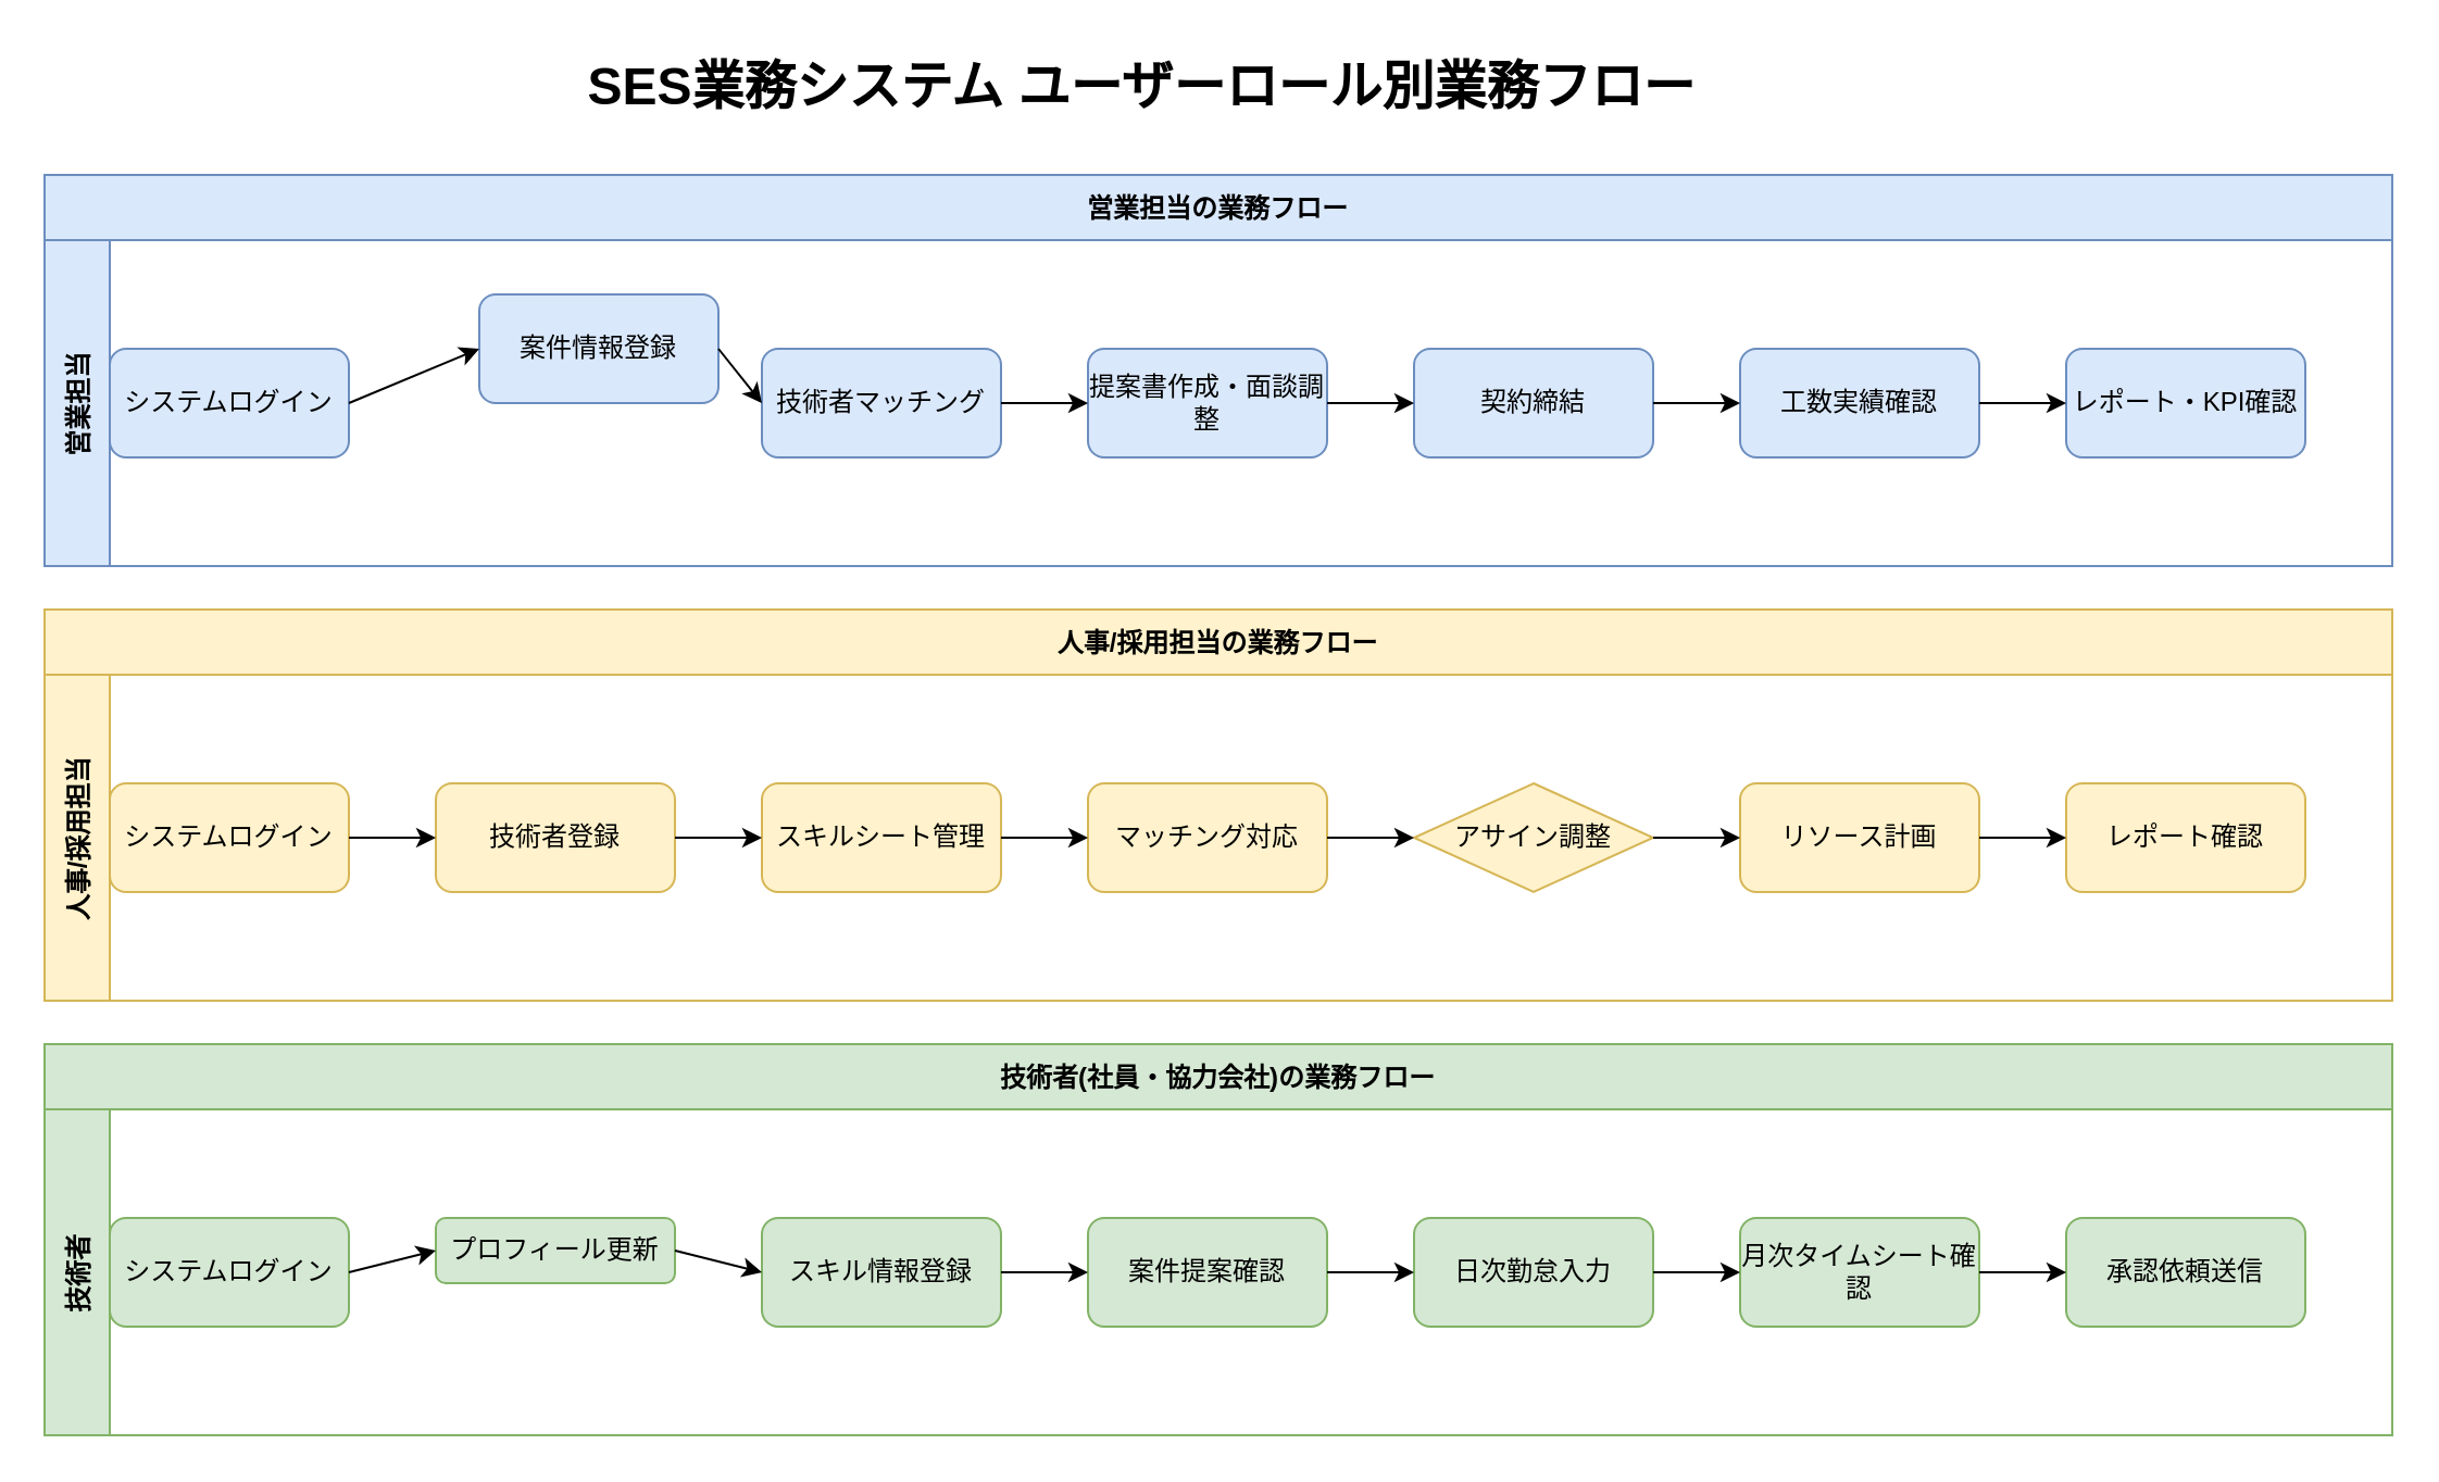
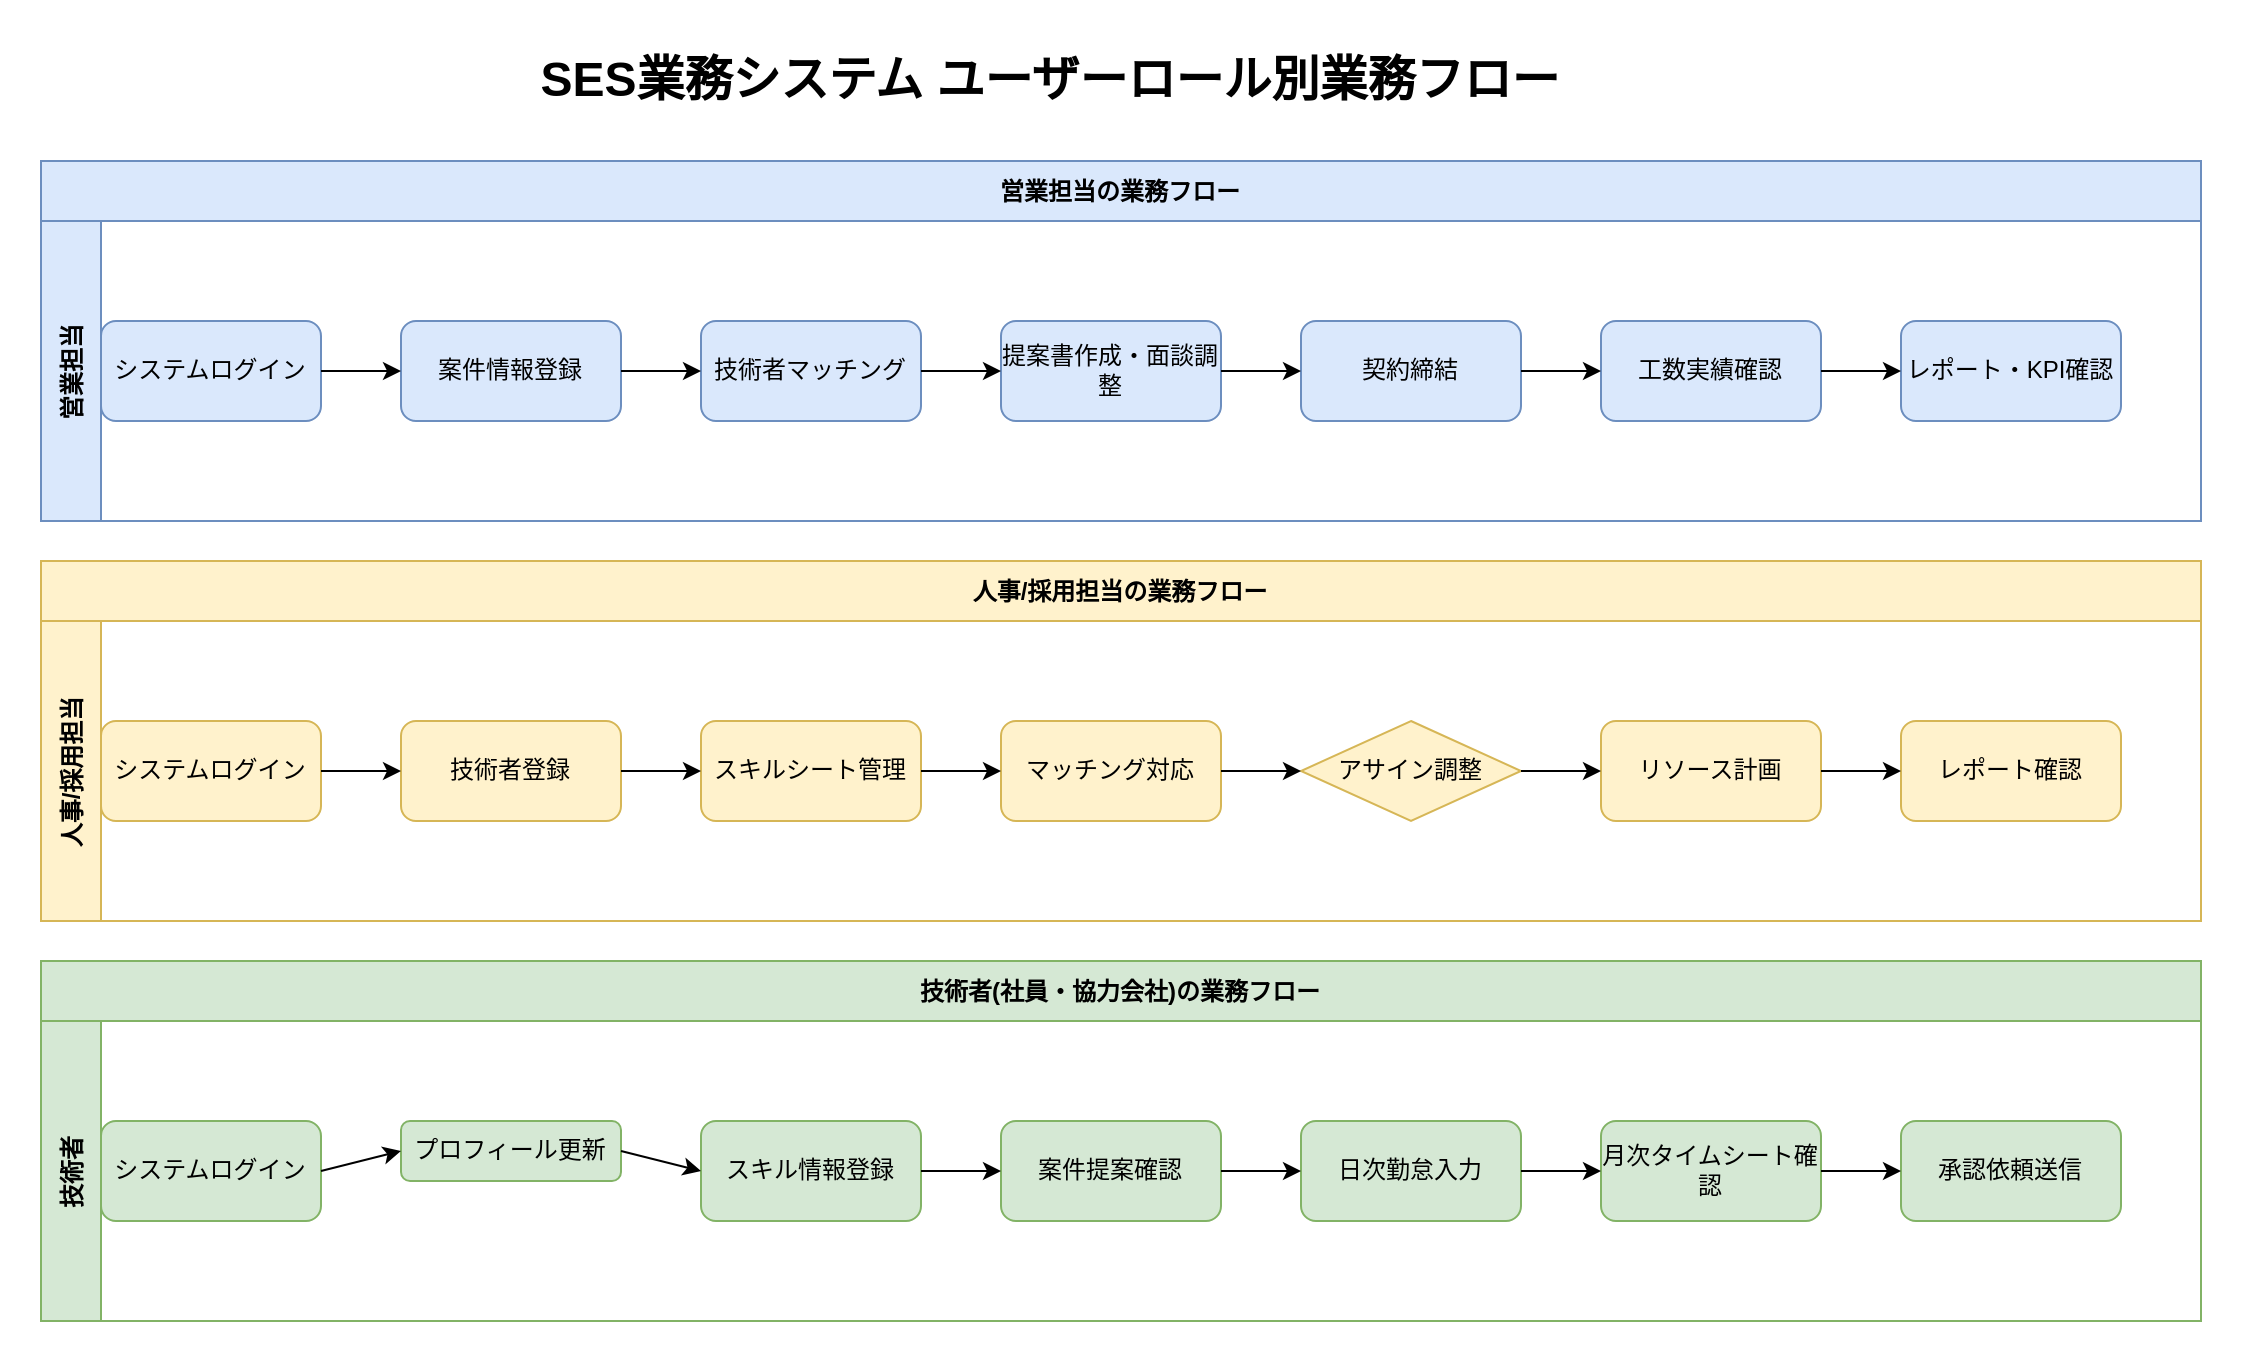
  <mxCell id="0" />
  <mxCell id="1" parent="0" />
  <mxCell id="2" value="SES業務システム ユーザーロール別業務フロー" style="text;html=1;strokeColor=none;fillColor=none;align=center;verticalAlign=middle;whiteSpace=wrap;rounded=0;fontSize=24;fontStyle=1" vertex="1" parent="1"><mxGeometry x="200" y="20" width="650" height="40" as="geometry" /></mxCell>
  <mxCell id="3" value="営業担当の業務フロー" style="swimlane;childLayout=stackLayout;resizeParent=1;resizeParentMax=0;horizontal=1;startSize=30;horizontalStack=0;fillColor=#dae8fc;strokeColor=#6c8ebf;" vertex="1" parent="1"><mxGeometry x="20" y="80" width="1080" height="180" as="geometry" /></mxCell>
  <mxCell id="4" value="営業担当" style="swimlane;startSize=30;horizontal=0;fillColor=#dae8fc;strokeColor=#6c8ebf;" vertex="1" parent="3"><mxGeometry y="30" width="1080" height="150" as="geometry" /></mxCell>
  <mxCell id="5" value="システムログイン" style="rounded=1;whiteSpace=wrap;html=1;fillColor=#dae8fc;strokeColor=#6c8ebf;" vertex="1" parent="4"><mxGeometry x="30" y="50" width="110" height="50" as="geometry" /></mxCell>
- <mxCell id="6" value="案件情報登録" style="rounded=1;whiteSpace=wrap;html=1;fillColor=#dae8fc;strokeColor=#6c8ebf;" vertex="1" parent="4"><mxGeometry x="200" y="25" width="110" height="50" as="geometry" /></mxCell>
+ <mxCell id="6" value="案件情報登録" style="rounded=1;whiteSpace=wrap;html=1;fillColor=#dae8fc;strokeColor=#6c8ebf;" vertex="1" parent="4"><mxGeometry x="180" y="50" width="110" height="50" as="geometry" /></mxCell>
  <mxCell id="7" value="技術者マッチング" style="rounded=1;whiteSpace=wrap;html=1;fillColor=#dae8fc;strokeColor=#6c8ebf;" vertex="1" parent="4"><mxGeometry x="330" y="50" width="110" height="50" as="geometry" /></mxCell>
  <mxCell id="8" value="提案書作成・面談調整" style="rounded=1;whiteSpace=wrap;html=1;fillColor=#dae8fc;strokeColor=#6c8ebf;" vertex="1" parent="4"><mxGeometry x="480" y="50" width="110" height="50" as="geometry" /></mxCell>
  <mxCell id="9" value="契約締結" style="rounded=1;whiteSpace=wrap;html=1;fillColor=#dae8fc;strokeColor=#6c8ebf;" vertex="1" parent="4"><mxGeometry x="630" y="50" width="110" height="50" as="geometry" /></mxCell>
  <mxCell id="10" value="工数実績確認" style="rounded=1;whiteSpace=wrap;html=1;fillColor=#dae8fc;strokeColor=#6c8ebf;" vertex="1" parent="4"><mxGeometry x="780" y="50" width="110" height="50" as="geometry" /></mxCell>
  <mxCell id="11" value="レポート・KPI確認" style="rounded=1;whiteSpace=wrap;html=1;fillColor=#dae8fc;strokeColor=#6c8ebf;" vertex="1" parent="4"><mxGeometry x="930" y="50" width="110" height="50" as="geometry" /></mxCell>
  <mxCell id="12" value="" style="endArrow=classic;html=1;rounded=0;exitX=1;exitY=0.5;exitDx=0;exitDy=0;entryX=0;entryY=0.5;entryDx=0;entryDy=0;" edge="1" parent="4" source="5" target="6"><mxGeometry width="50" height="50" relative="1" as="geometry"><mxPoint x="140" y="160" as="sourcePoint" /><mxPoint x="190" y="110" as="targetPoint" /></mxGeometry></mxCell>
  <mxCell id="13" value="" style="endArrow=classic;html=1;rounded=0;exitX=1;exitY=0.5;exitDx=0;exitDy=0;entryX=0;entryY=0.5;entryDx=0;entryDy=0;" edge="1" parent="4" source="6" target="7"><mxGeometry width="50" height="50" relative="1" as="geometry"><mxPoint x="290" y="160" as="sourcePoint" /><mxPoint x="340" y="110" as="targetPoint" /></mxGeometry></mxCell>
  <mxCell id="14" value="" style="endArrow=classic;html=1;rounded=0;exitX=1;exitY=0.5;exitDx=0;exitDy=0;entryX=0;entryY=0.5;entryDx=0;entryDy=0;" edge="1" parent="4" source="7" target="8"><mxGeometry width="50" height="50" relative="1" as="geometry"><mxPoint x="440" y="160" as="sourcePoint" /><mxPoint x="490" y="110" as="targetPoint" /></mxGeometry></mxCell>
  <mxCell id="15" value="" style="endArrow=classic;html=1;rounded=0;exitX=1;exitY=0.5;exitDx=0;exitDy=0;entryX=0;entryY=0.5;entryDx=0;entryDy=0;" edge="1" parent="4" source="8" target="9"><mxGeometry width="50" height="50" relative="1" as="geometry"><mxPoint x="590" y="160" as="sourcePoint" /><mxPoint x="640" y="110" as="targetPoint" /></mxGeometry></mxCell>
  <mxCell id="16" value="" style="endArrow=classic;html=1;rounded=0;exitX=1;exitY=0.5;exitDx=0;exitDy=0;entryX=0;entryY=0.5;entryDx=0;entryDy=0;" edge="1" parent="4" source="9" target="10"><mxGeometry width="50" height="50" relative="1" as="geometry"><mxPoint x="740" y="160" as="sourcePoint" /><mxPoint x="790" y="110" as="targetPoint" /></mxGeometry></mxCell>
  <mxCell id="17" value="" style="endArrow=classic;html=1;rounded=0;exitX=1;exitY=0.5;exitDx=0;exitDy=0;entryX=0;entryY=0.5;entryDx=0;entryDy=0;" edge="1" parent="4" source="10" target="11"><mxGeometry width="50" height="50" relative="1" as="geometry"><mxPoint x="890" y="160" as="sourcePoint" /><mxPoint x="940" y="110" as="targetPoint" /></mxGeometry></mxCell>
  <mxCell id="18" value="人事/採用担当の業務フロー" style="swimlane;childLayout=stackLayout;resizeParent=1;resizeParentMax=0;horizontal=1;startSize=30;horizontalStack=0;fillColor=#fff2cc;strokeColor=#d6b656;" vertex="1" parent="1"><mxGeometry x="20" y="280" width="1080" height="180" as="geometry" /></mxCell>
  <mxCell id="19" value="人事/採用担当" style="swimlane;startSize=30;horizontal=0;fillColor=#fff2cc;strokeColor=#d6b656;" vertex="1" parent="18"><mxGeometry y="30" width="1080" height="150" as="geometry" /></mxCell>
  <mxCell id="20" value="システムログイン" style="rounded=1;whiteSpace=wrap;html=1;fillColor=#fff2cc;strokeColor=#d6b656;" vertex="1" parent="19"><mxGeometry x="30" y="50" width="110" height="50" as="geometry" /></mxCell>
  <mxCell id="21" value="技術者登録" style="rounded=1;whiteSpace=wrap;html=1;fillColor=#fff2cc;strokeColor=#d6b656;" vertex="1" parent="19"><mxGeometry x="180" y="50" width="110" height="50" as="geometry" /></mxCell>
  <mxCell id="22" value="スキルシート管理" style="rounded=1;whiteSpace=wrap;html=1;fillColor=#fff2cc;strokeColor=#d6b656;" vertex="1" parent="19"><mxGeometry x="330" y="50" width="110" height="50" as="geometry" /></mxCell>
  <mxCell id="23" value="マッチング対応" style="rounded=1;whiteSpace=wrap;html=1;fillColor=#fff2cc;strokeColor=#d6b656;" vertex="1" parent="19"><mxGeometry x="480" y="50" width="110" height="50" as="geometry" /></mxCell>
  <mxCell id="24" value="アサイン調整" style="rhombus;whiteSpace=wrap;html=1;fillColor=#fff2cc;strokeColor=#d6b656;" vertex="1" parent="19"><mxGeometry x="630" y="50" width="110" height="50" as="geometry" /></mxCell>
  <mxCell id="25" value="リソース計画" style="rounded=1;whiteSpace=wrap;html=1;fillColor=#fff2cc;strokeColor=#d6b656;" vertex="1" parent="19"><mxGeometry x="780" y="50" width="110" height="50" as="geometry" /></mxCell>
  <mxCell id="26" value="レポート確認" style="rounded=1;whiteSpace=wrap;html=1;fillColor=#fff2cc;strokeColor=#d6b656;" vertex="1" parent="19"><mxGeometry x="930" y="50" width="110" height="50" as="geometry" /></mxCell>
  <mxCell id="27" value="" style="endArrow=classic;html=1;rounded=0;exitX=1;exitY=0.5;exitDx=0;exitDy=0;entryX=0;entryY=0.5;entryDx=0;entryDy=0;" edge="1" parent="19" source="20" target="21"><mxGeometry width="50" height="50" relative="1" as="geometry"><mxPoint x="140" y="160" as="sourcePoint" /><mxPoint x="190" y="110" as="targetPoint" /></mxGeometry></mxCell>
  <mxCell id="28" value="" style="endArrow=classic;html=1;rounded=0;exitX=1;exitY=0.5;exitDx=0;exitDy=0;entryX=0;entryY=0.5;entryDx=0;entryDy=0;" edge="1" parent="19" source="21" target="22"><mxGeometry width="50" height="50" relative="1" as="geometry"><mxPoint x="290" y="160" as="sourcePoint" /><mxPoint x="340" y="110" as="targetPoint" /></mxGeometry></mxCell>
  <mxCell id="29" value="" style="endArrow=classic;html=1;rounded=0;exitX=1;exitY=0.5;exitDx=0;exitDy=0;entryX=0;entryY=0.5;entryDx=0;entryDy=0;" edge="1" parent="19" source="22" target="23"><mxGeometry width="50" height="50" relative="1" as="geometry"><mxPoint x="440" y="160" as="sourcePoint" /><mxPoint x="490" y="110" as="targetPoint" /></mxGeometry></mxCell>
  <mxCell id="30" value="" style="endArrow=classic;html=1;rounded=0;exitX=1;exitY=0.5;exitDx=0;exitDy=0;entryX=0;entryY=0.5;entryDx=0;entryDy=0;" edge="1" parent="19" source="23" target="24"><mxGeometry width="50" height="50" relative="1" as="geometry"><mxPoint x="590" y="160" as="sourcePoint" /><mxPoint x="640" y="110" as="targetPoint" /></mxGeometry></mxCell>
  <mxCell id="31" value="" style="endArrow=classic;html=1;rounded=0;exitX=1;exitY=0.5;exitDx=0;exitDy=0;entryX=0;entryY=0.5;entryDx=0;entryDy=0;" edge="1" parent="19" source="24" target="25"><mxGeometry width="50" height="50" relative="1" as="geometry"><mxPoint x="740" y="160" as="sourcePoint" /><mxPoint x="790" y="110" as="targetPoint" /></mxGeometry></mxCell>
  <mxCell id="32" value="" style="endArrow=classic;html=1;rounded=0;exitX=1;exitY=0.5;exitDx=0;exitDy=0;entryX=0;entryY=0.5;entryDx=0;entryDy=0;" edge="1" parent="19" source="25" target="26"><mxGeometry width="50" height="50" relative="1" as="geometry"><mxPoint x="890" y="160" as="sourcePoint" /><mxPoint x="940" y="110" as="targetPoint" /></mxGeometry></mxCell>
  <mxCell id="33" value="技術者(社員・協力会社)の業務フロー" style="swimlane;childLayout=stackLayout;resizeParent=1;resizeParentMax=0;horizontal=1;startSize=30;horizontalStack=0;fillColor=#d5e8d4;strokeColor=#82b366;" vertex="1" parent="1"><mxGeometry x="20" y="480" width="1080" height="180" as="geometry" /></mxCell>
  <mxCell id="34" value="技術者" style="swimlane;startSize=30;horizontal=0;fillColor=#d5e8d4;strokeColor=#82b366;" vertex="1" parent="33"><mxGeometry y="30" width="1080" height="150" as="geometry" /></mxCell>
  <mxCell id="35" value="システムログイン" style="rounded=1;whiteSpace=wrap;html=1;fillColor=#d5e8d4;strokeColor=#82b366;" vertex="1" parent="34"><mxGeometry x="30" y="50" width="110" height="50" as="geometry" /></mxCell>
  <mxCell id="36" value="プロフィール更新" style="rounded=1;whiteSpace=wrap;html=1;fillColor=#d5e8d4;strokeColor=#82b366;" vertex="1" parent="34"><mxGeometry x="180" y="50" width="110" height="30" as="geometry" /></mxCell>
  <mxCell id="37" value="スキル情報登録" style="rounded=1;whiteSpace=wrap;html=1;fillColor=#d5e8d4;strokeColor=#82b366;" vertex="1" parent="34"><mxGeometry x="330" y="50" width="110" height="50" as="geometry" /></mxCell>
  <mxCell id="38" value="案件提案確認" style="rounded=1;whiteSpace=wrap;html=1;fillColor=#d5e8d4;strokeColor=#82b366;" vertex="1" parent="34"><mxGeometry x="480" y="50" width="110" height="50" as="geometry" /></mxCell>
  <mxCell id="39" value="日次勤怠入力" style="rounded=1;whiteSpace=wrap;html=1;fillColor=#d5e8d4;strokeColor=#82b366;" vertex="1" parent="34"><mxGeometry x="630" y="50" width="110" height="50" as="geometry" /></mxCell>
  <mxCell id="40" value="月次タイムシート確認" style="rounded=1;whiteSpace=wrap;html=1;fillColor=#d5e8d4;strokeColor=#82b366;" vertex="1" parent="34"><mxGeometry x="780" y="50" width="110" height="50" as="geometry" /></mxCell>
  <mxCell id="41" value="承認依頼送信" style="rounded=1;whiteSpace=wrap;html=1;fillColor=#d5e8d4;strokeColor=#82b366;" vertex="1" parent="34"><mxGeometry x="930" y="50" width="110" height="50" as="geometry" /></mxCell>
  <mxCell id="42" value="" style="endArrow=classic;html=1;rounded=0;exitX=1;exitY=0.5;exitDx=0;exitDy=0;entryX=0;entryY=0.5;entryDx=0;entryDy=0;" edge="1" parent="34" source="35" target="36"><mxGeometry width="50" height="50" relative="1" as="geometry"><mxPoint x="140" y="160" as="sourcePoint" /><mxPoint x="190" y="110" as="targetPoint" /></mxGeometry></mxCell>
  <mxCell id="43" value="" style="endArrow=classic;html=1;rounded=0;exitX=1;exitY=0.5;exitDx=0;exitDy=0;entryX=0;entryY=0.5;entryDx=0;entryDy=0;" edge="1" parent="34" source="36" target="37"><mxGeometry width="50" height="50" relative="1" as="geometry"><mxPoint x="290" y="160" as="sourcePoint" /><mxPoint x="340" y="110" as="targetPoint" /></mxGeometry></mxCell>
  <mxCell id="44" value="" style="endArrow=classic;html=1;rounded=0;exitX=1;exitY=0.5;exitDx=0;exitDy=0;entryX=0;entryY=0.5;entryDx=0;entryDy=0;" edge="1" parent="34" source="37" target="38"><mxGeometry width="50" height="50" relative="1" as="geometry"><mxPoint x="440" y="160" as="sourcePoint" /><mxPoint x="490" y="110" as="targetPoint" /></mxGeometry></mxCell>
  <mxCell id="45" value="" style="endArrow=classic;html=1;rounded=0;exitX=1;exitY=0.5;exitDx=0;exitDy=0;entryX=0;entryY=0.5;entryDx=0;entryDy=0;" edge="1" parent="34" source="38" target="39"><mxGeometry width="50" height="50" relative="1" as="geometry"><mxPoint x="590" y="160" as="sourcePoint" /><mxPoint x="640" y="110" as="targetPoint" /></mxGeometry></mxCell>
  <mxCell id="46" value="" style="endArrow=classic;html=1;rounded=0;exitX=1;exitY=0.5;exitDx=0;exitDy=0;entryX=0;entryY=0.5;entryDx=0;entryDy=0;" edge="1" parent="34" source="39" target="40"><mxGeometry width="50" height="50" relative="1" as="geometry"><mxPoint x="740" y="160" as="sourcePoint" /><mxPoint x="790" y="110" as="targetPoint" /></mxGeometry></mxCell>
  <mxCell id="47" value="" style="endArrow=classic;html=1;rounded=0;exitX=1;exitY=0.5;exitDx=0;exitDy=0;entryX=0;entryY=0.5;entryDx=0;entryDy=0;" edge="1" parent="34" source="40" target="41"><mxGeometry width="50" height="50" relative="1" as="geometry"><mxPoint x="890" y="160" as="sourcePoint" /><mxPoint x="940" y="110" as="targetPoint" /></mxGeometry></mxCell>
